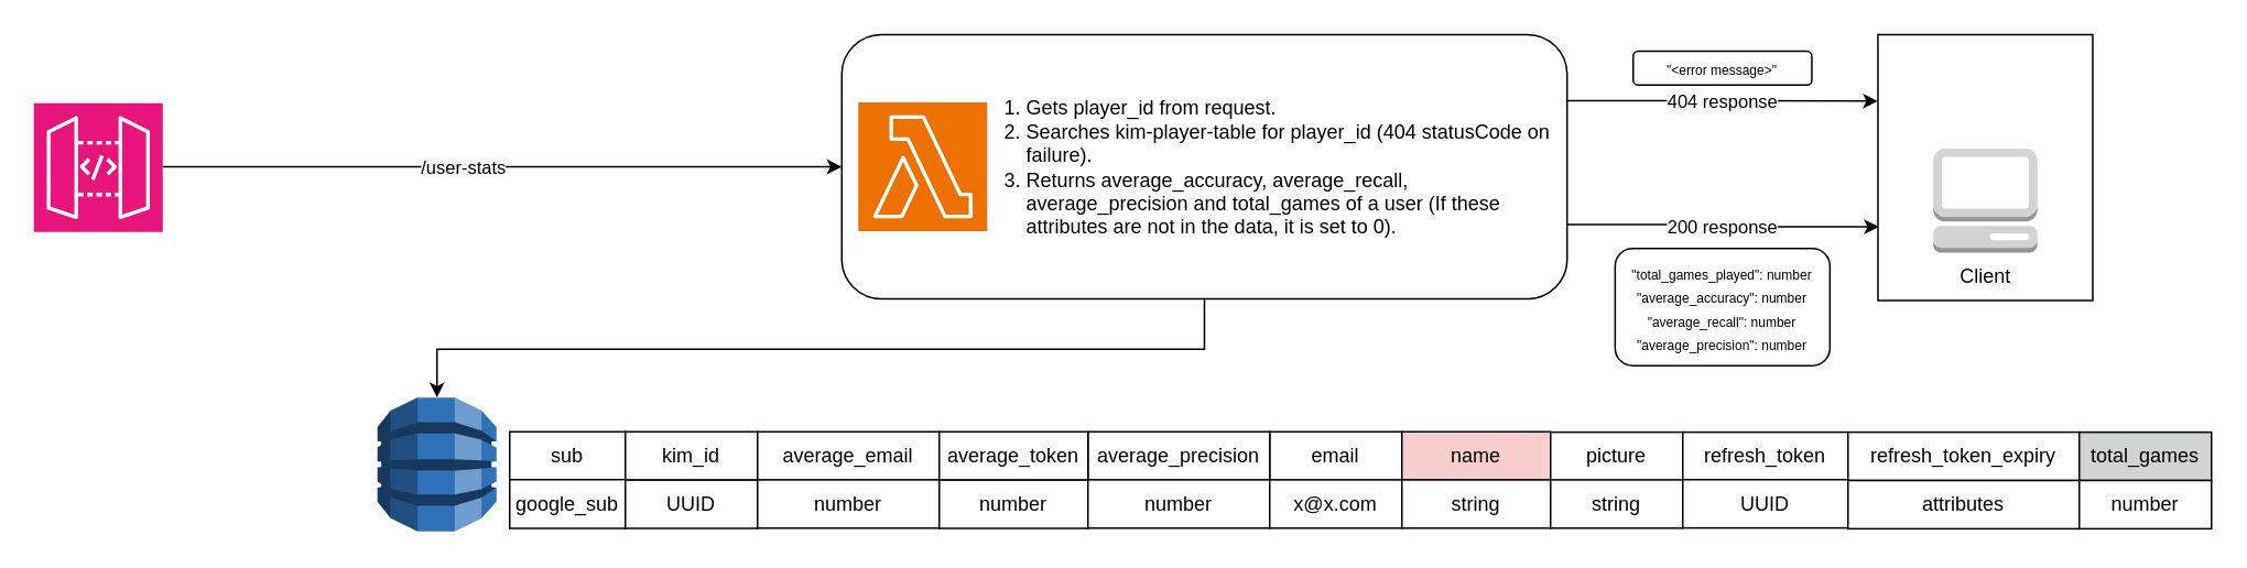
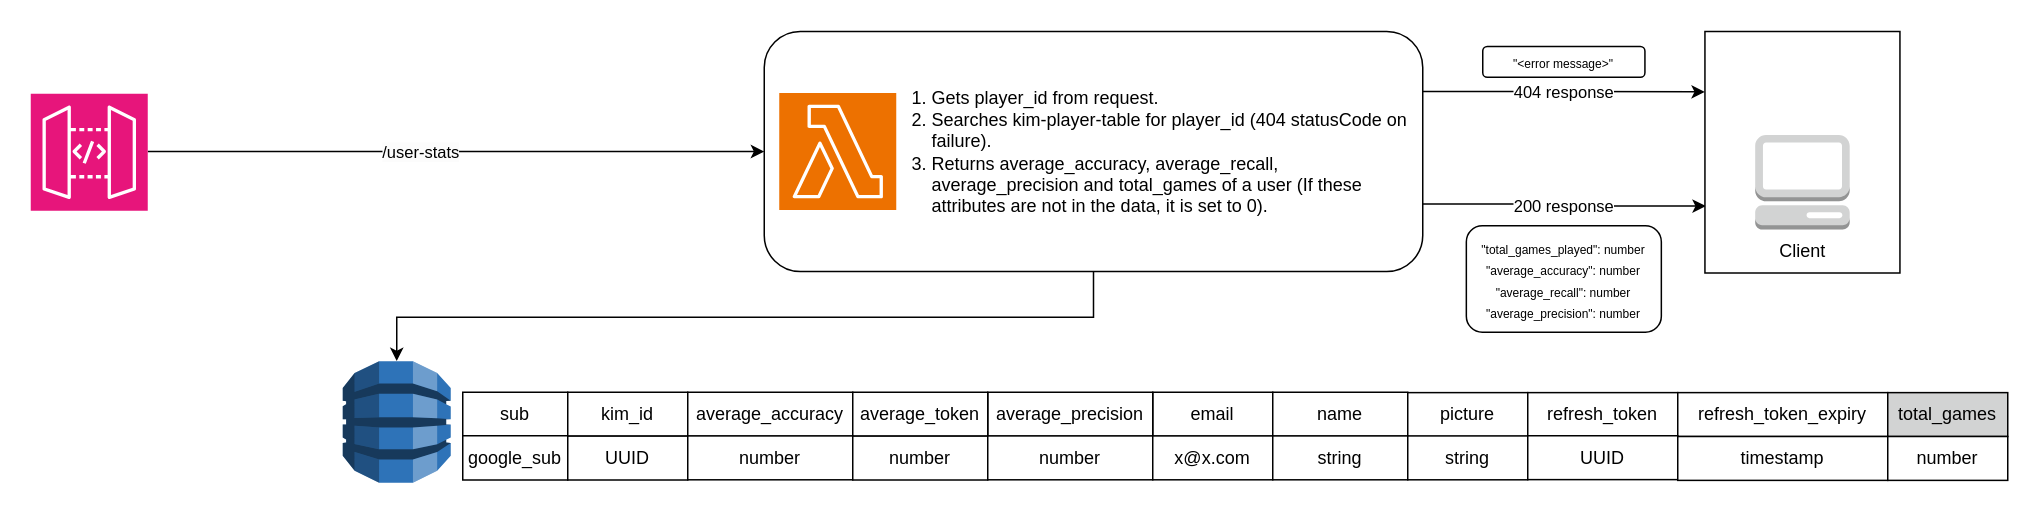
  <mxCell id="0" />
  <mxCell id="1" parent="0" />
  <mxCell id="2" value="/user-stats" style="edgeStyle=orthogonalEdgeStyle;rounded=0;orthogonalLoop=1;jettySize=auto;html=1;labelBackgroundColor=#FCFCFC;" parent="1" source="3" edge="1"><mxGeometry x="-0.116" relative="1" as="geometry"><mxPoint as="offset" /><mxPoint x="509" y="100.5" as="targetPoint" /></mxGeometry></mxCell>
  <mxCell id="3" value="" style="sketch=0;points=[[0,0,0],[0.25,0,0],[0.5,0,0],[0.75,0,0],[1,0,0],[0,1,0],[0.25,1,0],[0.5,1,0],[0.75,1,0],[1,1,0],[0,0.25,0],[0,0.5,0],[0,0.75,0],[1,0.25,0],[1,0.5,0],[1,0.75,0]];outlineConnect=0;fontColor=#232F3E;fillColor=#E7157B;strokeColor=#ffffff;dashed=0;verticalLabelPosition=bottom;verticalAlign=top;align=center;html=1;fontSize=12;fontStyle=0;aspect=fixed;shape=mxgraph.aws4.resourceIcon;resIcon=mxgraph.aws4.api_gateway;" parent="1" vertex="1"><mxGeometry x="20" y="62" width="78" height="78" as="geometry" /></mxCell>
  <mxCell id="4" style="edgeStyle=orthogonalEdgeStyle;rounded=0;orthogonalLoop=1;jettySize=auto;html=1;entryX=0.5;entryY=0;entryDx=0;entryDy=0;entryPerimeter=0;" parent="1" source="6" target="13" edge="1"><mxGeometry relative="1" as="geometry"><mxPoint x="574.037" y="231" as="targetPoint" /><Array as="points"><mxPoint x="729" y="211" /><mxPoint x="264" y="211" /></Array></mxGeometry></mxCell>
  <mxCell id="5" value="200 response" style="edgeStyle=orthogonalEdgeStyle;rounded=0;orthogonalLoop=1;jettySize=auto;html=1;entryX=0.005;entryY=0.723;entryDx=0;entryDy=0;exitX=1;exitY=0.75;exitDx=0;exitDy=0;entryPerimeter=0;" parent="1" source="8" target="11" edge="1"><mxGeometry x="-0.002" relative="1" as="geometry"><mxPoint as="offset" /></mxGeometry></mxCell>
  <mxCell id="6" value="" style="rounded=1;whiteSpace=wrap;html=1;" parent="1" vertex="1"><mxGeometry x="509" y="20.5" width="439" height="160" as="geometry" /></mxCell>
  <mxCell id="7" value="" style="sketch=0;points=[[0,0,0],[0.25,0,0],[0.5,0,0],[0.75,0,0],[1,0,0],[0,1,0],[0.25,1,0],[0.5,1,0],[0.75,1,0],[1,1,0],[0,0.25,0],[0,0.5,0],[0,0.75,0],[1,0.25,0],[1,0.5,0],[1,0.75,0]];outlineConnect=0;fontColor=#232F3E;fillColor=#ED7100;strokeColor=#ffffff;dashed=0;verticalLabelPosition=bottom;verticalAlign=top;align=center;html=1;fontSize=12;fontStyle=0;aspect=fixed;shape=mxgraph.aws4.resourceIcon;resIcon=mxgraph.aws4.lambda;" parent="1" vertex="1"><mxGeometry x="519" y="61.5" width="78" height="78" as="geometry" /></mxCell>
  <mxCell id="8" value="&lt;ol&gt;&lt;li&gt;Gets player_id from request.&lt;/li&gt;&lt;li&gt;Searches kim-player-table for player_id (404 statusCode on failure).&lt;/li&gt;&lt;li&gt;Returns average_accuracy, average_recall, average_precision and total_games of a user (If these attributes are not in the data, it is set to 0).&lt;/li&gt;&lt;/ol&gt;" style="text;html=1;align=left;verticalAlign=middle;whiteSpace=wrap;rounded=0;" parent="1" vertex="1"><mxGeometry x="579" y="30.5" width="369" height="140" as="geometry" /></mxCell>
  <mxCell id="9" value="404 response" style="edgeStyle=orthogonalEdgeStyle;rounded=0;orthogonalLoop=1;jettySize=auto;html=1;entryX=0;entryY=0.25;entryDx=0;entryDy=0;exitX=1;exitY=0.25;exitDx=0;exitDy=0;" parent="1" source="6" target="11" edge="1"><mxGeometry relative="1" as="geometry"><mxPoint x="1218" y="60.5" as="targetPoint" /><mxPoint x="907" y="60.5" as="sourcePoint" /></mxGeometry></mxCell>
  <mxCell id="10" value="&lt;span style=&quot;font-size: 8px;&quot;&gt;&quot;&amp;lt;error message&amp;gt;&quot;&lt;/span&gt;" style="rounded=1;whiteSpace=wrap;html=1;align=center;" parent="1" vertex="1"><mxGeometry x="988" y="30.5" width="108.12" height="20.5" as="geometry" /></mxCell>
  <mxCell id="11" value="" style="rounded=0;whiteSpace=wrap;html=1;" parent="1" vertex="1"><mxGeometry x="1136.13" y="20.5" width="130" height="161" as="geometry" /></mxCell>
  <mxCell id="12" value="Client" style="outlineConnect=0;dashed=0;verticalLabelPosition=bottom;verticalAlign=top;align=center;html=1;shape=mxgraph.aws3.management_console;fillColor=#D2D3D3;gradientColor=none;" parent="1" vertex="1"><mxGeometry x="1169.63" y="89.5" width="63" height="63" as="geometry" /></mxCell>
  <mxCell id="13" value="" style="outlineConnect=0;dashed=0;verticalLabelPosition=bottom;verticalAlign=top;align=center;html=1;shape=mxgraph.aws3.dynamo_db;fillColor=#2E73B8;gradientColor=none;" vertex="1" parent="1"><mxGeometry x="228" y="240.25" width="72" height="81" as="geometry" /></mxCell>
  <mxCell id="14" value="sub" style="rounded=0;whiteSpace=wrap;html=1;container=0;" vertex="1" parent="1"><mxGeometry x="308" y="261" width="70" height="29.5" as="geometry" /></mxCell>
  <mxCell id="15" value="google_sub" style="rounded=0;whiteSpace=wrap;html=1;container=0;" vertex="1" parent="1"><mxGeometry x="308" y="290" width="70" height="29.5" as="geometry" /></mxCell>
  <mxCell id="16" value="kim_id" style="rounded=0;whiteSpace=wrap;html=1;" vertex="1" parent="1"><mxGeometry x="378" y="261" width="80" height="29.25" as="geometry" /></mxCell>
  <mxCell id="17" value="email" style="rounded=0;whiteSpace=wrap;html=1;" vertex="1" parent="1"><mxGeometry x="768" y="261" width="80" height="29.25" as="geometry" /></mxCell>
- <mxCell id="18" value="name" style="rounded=0;whiteSpace=wrap;html=1;fillColor=#f8cecc;" vertex="1" parent="1"><mxGeometry x="848" y="261" width="90" height="29.25" as="geometry" /></mxCell>
+ <mxCell id="18" value="name" style="rounded=0;whiteSpace=wrap;html=1;" vertex="1" parent="1"><mxGeometry x="848" y="261" width="90" height="29.25" as="geometry" /></mxCell>
  <mxCell id="19" value="picture" style="rounded=0;whiteSpace=wrap;html=1;" vertex="1" parent="1"><mxGeometry x="938" y="261.25" width="80" height="29.25" as="geometry" /></mxCell>
  <mxCell id="20" value="UUID" style="rounded=0;whiteSpace=wrap;html=1;" vertex="1" parent="1"><mxGeometry x="378" y="290.25" width="80" height="29.25" as="geometry" /></mxCell>
- <mxCell id="21" value="average_email" style="rounded=0;whiteSpace=wrap;html=1;" vertex="1" parent="1"><mxGeometry x="458" y="261" width="110" height="29.25" as="geometry" /></mxCell>
+ <mxCell id="21" value="average_accuracy" style="rounded=0;whiteSpace=wrap;html=1;" vertex="1" parent="1"><mxGeometry x="458" y="261" width="110" height="29.25" as="geometry" /></mxCell>
  <mxCell id="22" value="average_precision" style="rounded=0;whiteSpace=wrap;html=1;" vertex="1" parent="1"><mxGeometry x="658" y="261" width="110" height="29.25" as="geometry" /></mxCell>
  <mxCell id="23" value="average_token" style="rounded=0;whiteSpace=wrap;html=1;" vertex="1" parent="1"><mxGeometry x="568" y="261" width="90" height="29.25" as="geometry" /></mxCell>
  <mxCell id="24" value="refresh_token" style="rounded=0;whiteSpace=wrap;html=1;" vertex="1" parent="1"><mxGeometry x="1018" y="261.25" width="100" height="29.25" as="geometry" /></mxCell>
  <mxCell id="25" value="refresh_token_expiry" style="rounded=0;whiteSpace=wrap;html=1;" vertex="1" parent="1"><mxGeometry x="1118" y="261.25" width="140" height="29.25" as="geometry" /></mxCell>
  <mxCell id="26" value="total_games" style="rounded=0;whiteSpace=wrap;html=1;fillColor=#d2d3d3;" vertex="1" parent="1"><mxGeometry x="1258" y="261.25" width="80" height="29.25" as="geometry" /></mxCell>
  <mxCell id="27" value="number" style="rounded=0;whiteSpace=wrap;html=1;" vertex="1" parent="1"><mxGeometry x="458" y="290.12" width="110" height="29.25" as="geometry" /></mxCell>
  <mxCell id="28" value="number" style="rounded=0;whiteSpace=wrap;html=1;" vertex="1" parent="1"><mxGeometry x="568" y="290.25" width="90" height="29.25" as="geometry" /></mxCell>
  <mxCell id="29" value="number" style="rounded=0;whiteSpace=wrap;html=1;" vertex="1" parent="1"><mxGeometry x="658" y="290.12" width="110" height="29.25" as="geometry" /></mxCell>
  <mxCell id="30" value="x@x.com" style="rounded=0;whiteSpace=wrap;html=1;" vertex="1" parent="1"><mxGeometry x="768" y="290.12" width="80" height="29.25" as="geometry" /></mxCell>
  <mxCell id="31" value="string" style="rounded=0;whiteSpace=wrap;html=1;" vertex="1" parent="1"><mxGeometry x="848" y="290.12" width="90" height="29.25" as="geometry" /></mxCell>
  <mxCell id="32" value="string" style="rounded=0;whiteSpace=wrap;html=1;" vertex="1" parent="1"><mxGeometry x="938" y="290.12" width="80" height="29.25" as="geometry" /></mxCell>
  <mxCell id="33" value="UUID" style="rounded=0;whiteSpace=wrap;html=1;" vertex="1" parent="1"><mxGeometry x="1018" y="290" width="100" height="29.25" as="geometry" /></mxCell>
- <mxCell id="34" value="attributes" style="rounded=0;whiteSpace=wrap;html=1;" vertex="1" parent="1"><mxGeometry x="1118" y="290.5" width="140" height="29.25" as="geometry" /></mxCell>
+ <mxCell id="34" value="timestamp" style="rounded=0;whiteSpace=wrap;html=1;" vertex="1" parent="1"><mxGeometry x="1118" y="290.5" width="140" height="29.25" as="geometry" /></mxCell>
  <mxCell id="35" value="number" style="rounded=0;whiteSpace=wrap;html=1;" vertex="1" parent="1"><mxGeometry x="1258" y="290.5" width="80" height="29.25" as="geometry" /></mxCell>
  <mxCell id="36" value="&lt;span style=&quot;font-size: 8px;&quot;&gt;&quot;total_games_played&quot;: number&lt;/span&gt;&lt;div&gt;&lt;span style=&quot;font-size: 8px;&quot;&gt;&quot;average_accuracy&quot;: number&lt;/span&gt;&lt;/div&gt;&lt;div&gt;&lt;span style=&quot;font-size: 8px;&quot;&gt;&quot;average_recall&quot;: number&lt;/span&gt;&lt;span style=&quot;font-size: 8px;&quot;&gt;&lt;/span&gt;&lt;/div&gt;&lt;div&gt;&lt;span style=&quot;font-size: 8px;&quot;&gt;&quot;&lt;/span&gt;&lt;span style=&quot;font-size: 8px; background-color: transparent; color: light-dark(rgb(0, 0, 0), rgb(255, 255, 255));&quot;&gt;average_precision&quot;: number&lt;/span&gt;&lt;/div&gt;" style="rounded=1;whiteSpace=wrap;html=1;align=center;" vertex="1" parent="1"><mxGeometry x="977.06" y="150" width="130" height="71" as="geometry" /></mxCell>
